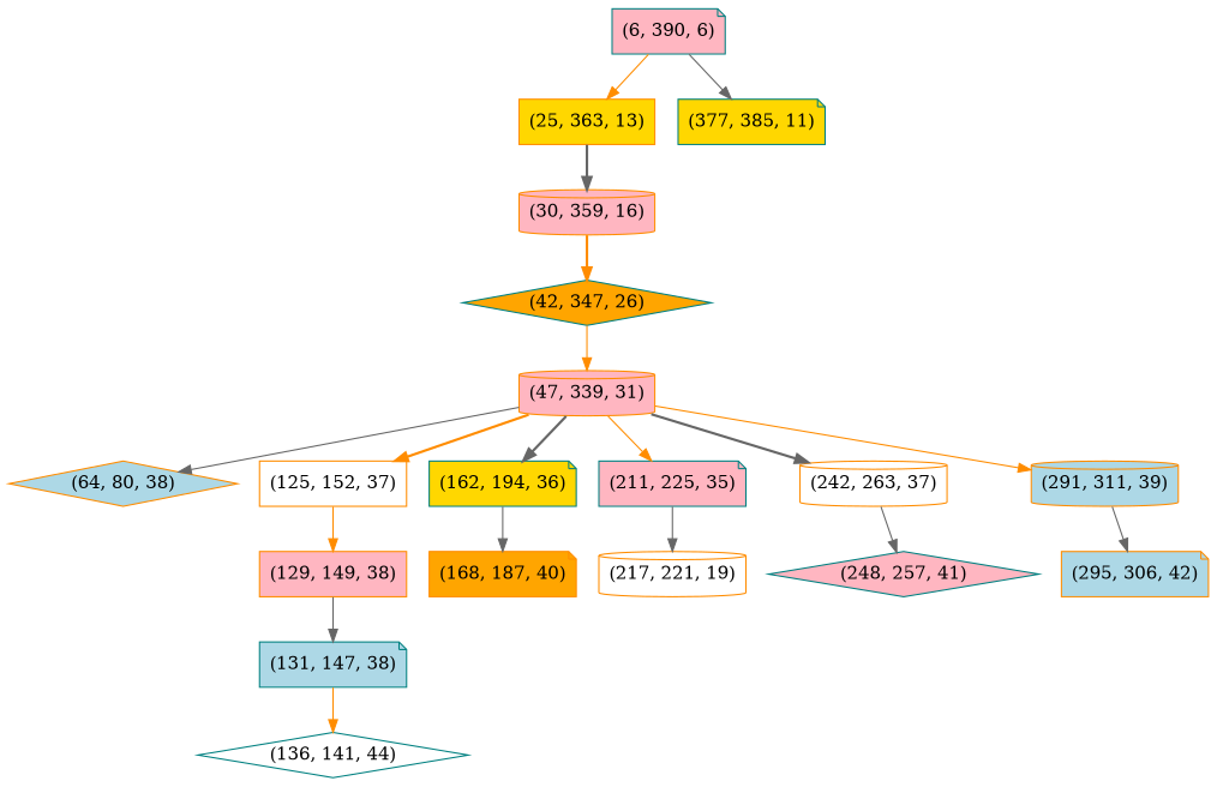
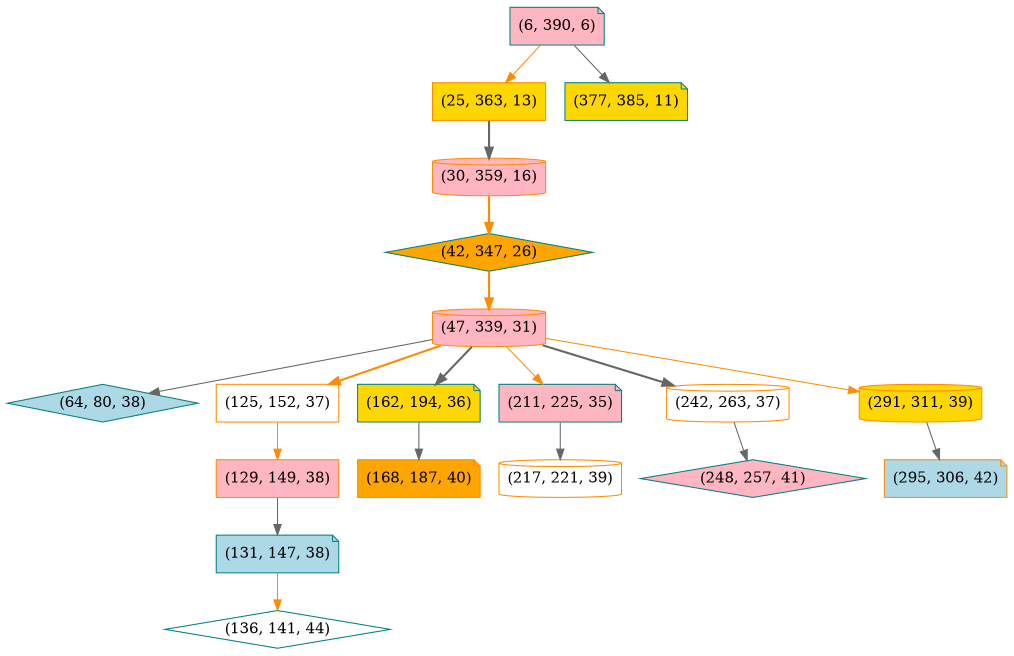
  digraph {
    node [color=darkorange fillcolor=lightpink shape=note style=filled]
    edge [color=gray40 style=solid]
    "(6, 390, 6)" [color=teal]
    "(25, 363, 13)" [fillcolor=gold shape=box]
    "(377, 385, 11)" [color=teal fillcolor=gold]
    "(30, 359, 16)" [shape=cylinder]
    "(42, 347, 26)" [color=teal fillcolor=orange shape=diamond]
    "(47, 339, 31)" [shape=cylinder]
-   "(64, 80, 38)" [fillcolor=lightblue shape=diamond]
+   "(64, 80, 38)" [color=teal fillcolor=lightblue shape=diamond]
    "(125, 152, 37)" [fillcolor=white shape=box]
    "(162, 194, 36)" [color=teal fillcolor=gold]
    "(211, 225, 35)" [color=teal]
    "(242, 263, 37)" [fillcolor=white shape=cylinder]
-   "(291, 311, 39)" [fillcolor=lightblue shape=cylinder]
+   "(291, 311, 39)" [fillcolor=gold shape=cylinder]
    "(129, 149, 38)" [shape=box]
    "(168, 187, 40)" [fillcolor=orange]
-   "(217, 221, 39)" [fillcolor=white shape=cylinder label="(217, 221, 19)"]
+   "(217, 221, 39)" [fillcolor=white shape=cylinder]
    "(248, 257, 41)" [color=teal shape=diamond]
    "(295, 306, 42)" [fillcolor=lightblue]
    n18 [color=teal fillcolor=lightblue label="(131, 147, 38)"]
    "(136, 141, 44)" [color=teal fillcolor=white shape=diamond]
    "(6, 390, 6)" -> "(25, 363, 13)" [color=darkorange]
    "(6, 390, 6)" -> "(377, 385, 11)"
    "(25, 363, 13)" -> "(30, 359, 16)" [style=bold]
    "(30, 359, 16)" -> "(42, 347, 26)" [color=darkorange style=bold]
-   "(42, 347, 26)" -> "(47, 339, 31)" [color=darkorange]
+   "(42, 347, 26)" -> "(47, 339, 31)" [color=darkorange style=bold]
    "(47, 339, 31)" -> "(64, 80, 38)"
    "(47, 339, 31)" -> "(125, 152, 37)" [color=darkorange style=bold]
    "(47, 339, 31)" -> "(162, 194, 36)" [style=bold]
    "(47, 339, 31)" -> "(211, 225, 35)" [color=darkorange]
    "(47, 339, 31)" -> "(242, 263, 37)" [style=bold]
    "(47, 339, 31)" -> "(291, 311, 39)" [color=darkorange]
    "(125, 152, 37)" -> "(129, 149, 38)" [color=darkorange]
    "(162, 194, 36)" -> "(168, 187, 40)"
    "(211, 225, 35)" -> "(217, 221, 39)"
    "(242, 263, 37)" -> "(248, 257, 41)"
    "(291, 311, 39)" -> "(295, 306, 42)"
    "(129, 149, 38)" -> n18
    n18 -> "(136, 141, 44)" [color=darkorange]
  }
